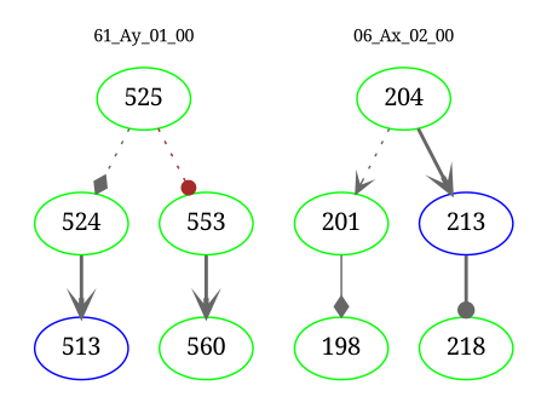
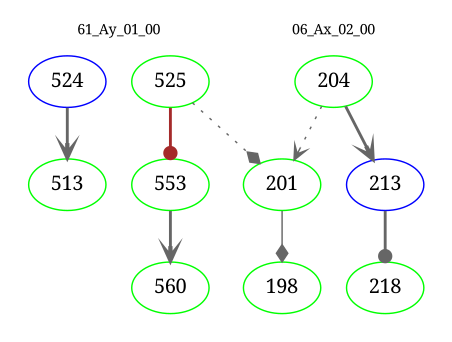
  digraph {
    fontname="Noto Serif"
    node [color=green fontname="Noto Serif"]
    edge [arrowhead=vee color=gray40 fontname="Noto Serif" style=bold]
    n1 [label=525]
-   n2 [label=524]
+   n2 [color=blue label=524]
    n3 [label=553]
-   n4 [color=blue label=513]
+   n4 [label=513]
    n5 [label=560]
    n6 [label=204]
    n7 [label=201]
    n8 [color=blue label=213]
    n9 [label=198]
    n10 [label=218]
    subgraph cluster_1 {
      color=white
      fontsize=10
      label="61_Ay_01_00"
      n1
      n2
      n3
      n4
      n5
    }
    subgraph cluster_2 {
      color=white
      fontsize=10
      label="06_Ax_02_00"
      n6
      n7
      n8
      n9
      n10
    }
-   n1 -> n2 [arrowhead=diamond style=dotted]
-   n1 -> n3 [arrowhead=dot color=brown style=dotted]
+   n1 -> n7 [arrowhead=diamond style=dotted]
+   n1 -> n3 [arrowhead=dot color=brown]
    n2 -> n4
    n3 -> n5
    n6 -> n7 [style=dotted]
    n6 -> n8
    n7 -> n9 [arrowhead=diamond style=solid]
    n8 -> n10 [arrowhead=dot]
  }
